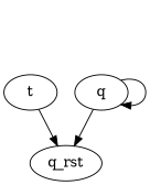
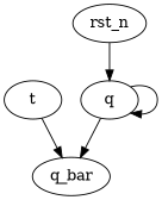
  digraph {
    edge [weight=1.0]
    q
-   q_bar [label=q_rst]
+   q_bar
+   rst_n
    t
    q -> q
    q -> q_bar
+   rst_n -> q [weight=2.0]
    t -> q_bar
  }
